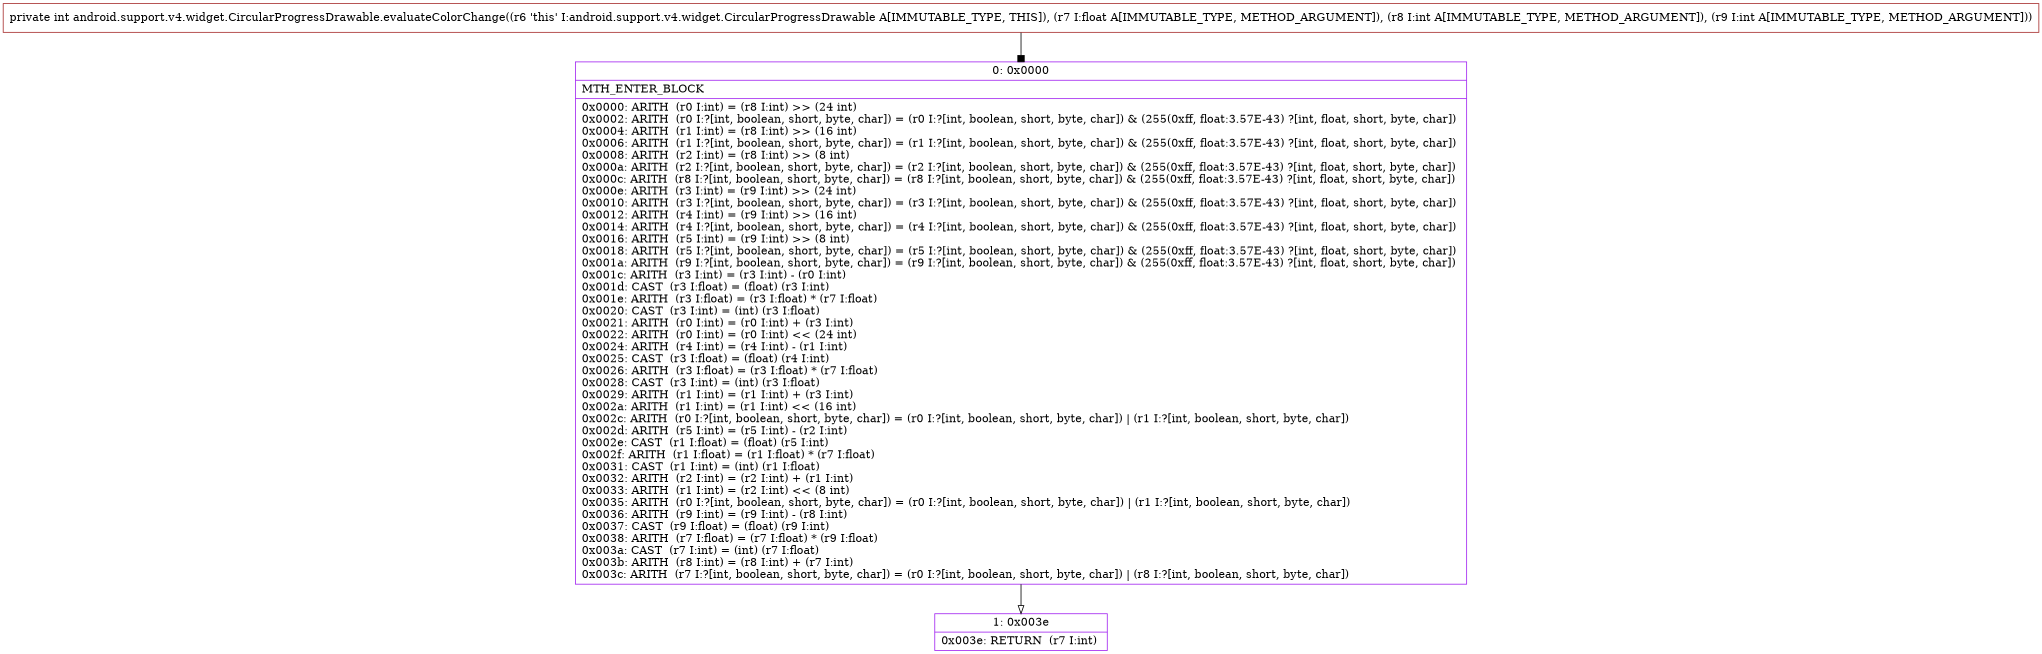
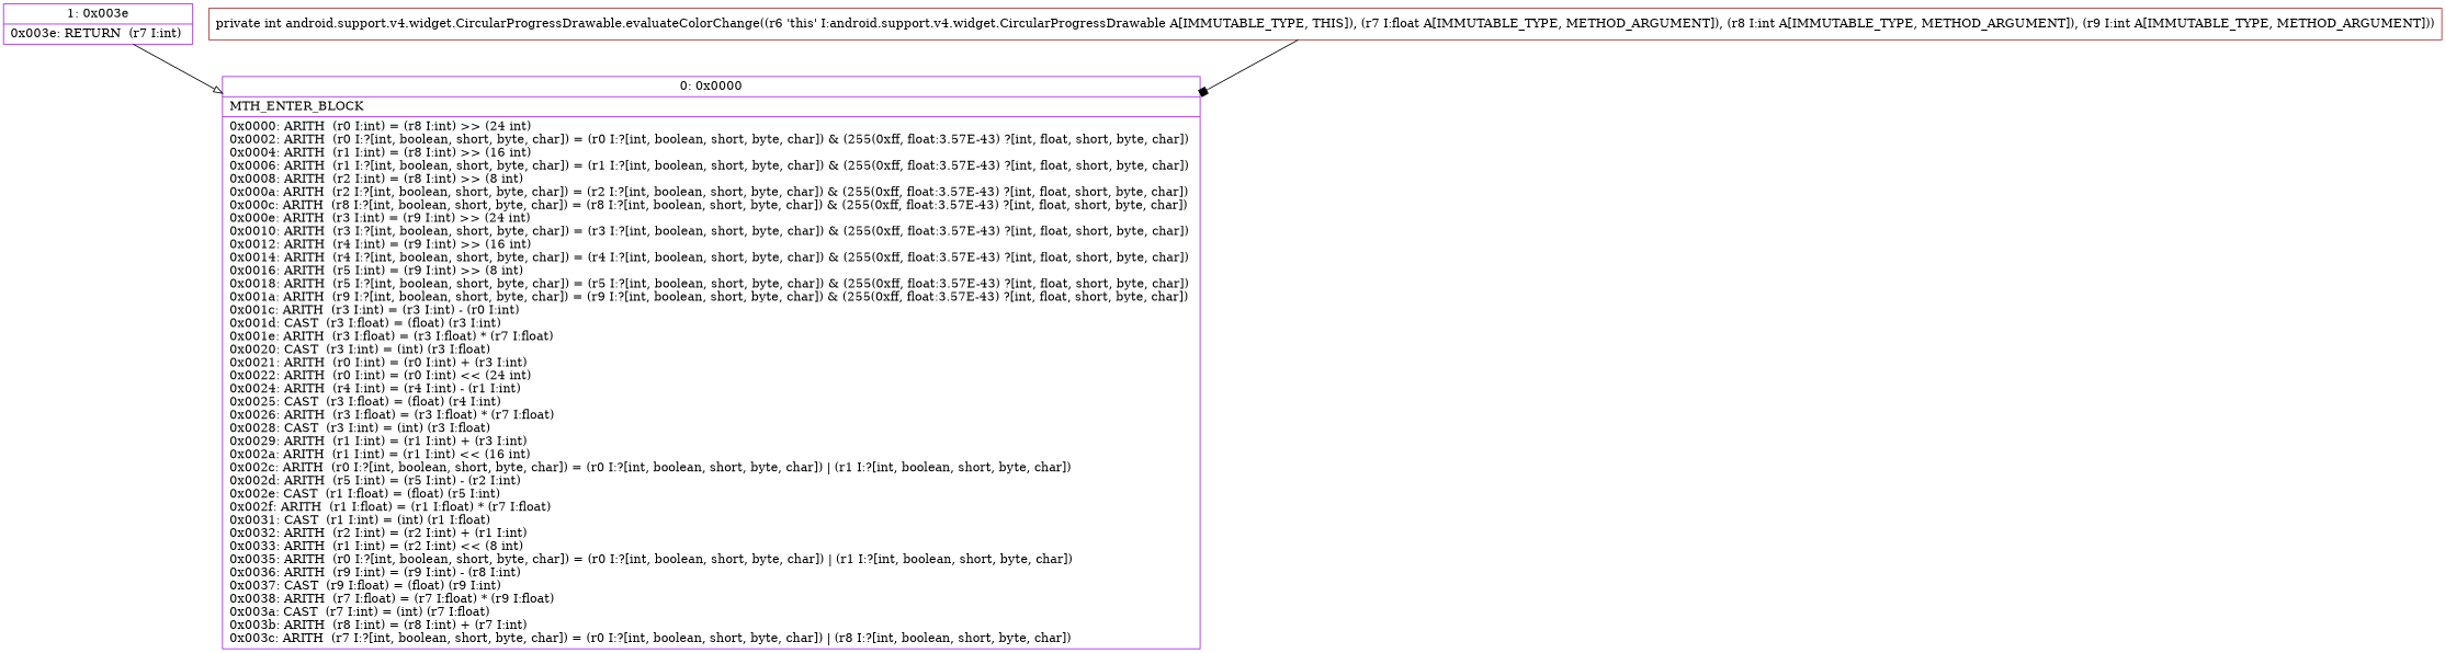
  digraph {
    node [shape=record color=purple]
    n1 [label="{0\:\ 0x0000|MTH_ENTER_BLOCK\l|0x0000: ARITH  (r0 I:int) = (r8 I:int) \>\> (24 int) \l0x0002: ARITH  (r0 I:?[int, boolean, short, byte, char]) = (r0 I:?[int, boolean, short, byte, char]) & (255(0xff, float:3.57E\-43) ?[int, float, short, byte, char]) \l0x0004: ARITH  (r1 I:int) = (r8 I:int) \>\> (16 int) \l0x0006: ARITH  (r1 I:?[int, boolean, short, byte, char]) = (r1 I:?[int, boolean, short, byte, char]) & (255(0xff, float:3.57E\-43) ?[int, float, short, byte, char]) \l0x0008: ARITH  (r2 I:int) = (r8 I:int) \>\> (8 int) \l0x000a: ARITH  (r2 I:?[int, boolean, short, byte, char]) = (r2 I:?[int, boolean, short, byte, char]) & (255(0xff, float:3.57E\-43) ?[int, float, short, byte, char]) \l0x000c: ARITH  (r8 I:?[int, boolean, short, byte, char]) = (r8 I:?[int, boolean, short, byte, char]) & (255(0xff, float:3.57E\-43) ?[int, float, short, byte, char]) \l0x000e: ARITH  (r3 I:int) = (r9 I:int) \>\> (24 int) \l0x0010: ARITH  (r3 I:?[int, boolean, short, byte, char]) = (r3 I:?[int, boolean, short, byte, char]) & (255(0xff, float:3.57E\-43) ?[int, float, short, byte, char]) \l0x0012: ARITH  (r4 I:int) = (r9 I:int) \>\> (16 int) \l0x0014: ARITH  (r4 I:?[int, boolean, short, byte, char]) = (r4 I:?[int, boolean, short, byte, char]) & (255(0xff, float:3.57E\-43) ?[int, float, short, byte, char]) \l0x0016: ARITH  (r5 I:int) = (r9 I:int) \>\> (8 int) \l0x0018: ARITH  (r5 I:?[int, boolean, short, byte, char]) = (r5 I:?[int, boolean, short, byte, char]) & (255(0xff, float:3.57E\-43) ?[int, float, short, byte, char]) \l0x001a: ARITH  (r9 I:?[int, boolean, short, byte, char]) = (r9 I:?[int, boolean, short, byte, char]) & (255(0xff, float:3.57E\-43) ?[int, float, short, byte, char]) \l0x001c: ARITH  (r3 I:int) = (r3 I:int) \- (r0 I:int) \l0x001d: CAST  (r3 I:float) = (float) (r3 I:int) \l0x001e: ARITH  (r3 I:float) = (r3 I:float) * (r7 I:float) \l0x0020: CAST  (r3 I:int) = (int) (r3 I:float) \l0x0021: ARITH  (r0 I:int) = (r0 I:int) + (r3 I:int) \l0x0022: ARITH  (r0 I:int) = (r0 I:int) \<\< (24 int) \l0x0024: ARITH  (r4 I:int) = (r4 I:int) \- (r1 I:int) \l0x0025: CAST  (r3 I:float) = (float) (r4 I:int) \l0x0026: ARITH  (r3 I:float) = (r3 I:float) * (r7 I:float) \l0x0028: CAST  (r3 I:int) = (int) (r3 I:float) \l0x0029: ARITH  (r1 I:int) = (r1 I:int) + (r3 I:int) \l0x002a: ARITH  (r1 I:int) = (r1 I:int) \<\< (16 int) \l0x002c: ARITH  (r0 I:?[int, boolean, short, byte, char]) = (r0 I:?[int, boolean, short, byte, char]) \| (r1 I:?[int, boolean, short, byte, char]) \l0x002d: ARITH  (r5 I:int) = (r5 I:int) \- (r2 I:int) \l0x002e: CAST  (r1 I:float) = (float) (r5 I:int) \l0x002f: ARITH  (r1 I:float) = (r1 I:float) * (r7 I:float) \l0x0031: CAST  (r1 I:int) = (int) (r1 I:float) \l0x0032: ARITH  (r2 I:int) = (r2 I:int) + (r1 I:int) \l0x0033: ARITH  (r1 I:int) = (r2 I:int) \<\< (8 int) \l0x0035: ARITH  (r0 I:?[int, boolean, short, byte, char]) = (r0 I:?[int, boolean, short, byte, char]) \| (r1 I:?[int, boolean, short, byte, char]) \l0x0036: ARITH  (r9 I:int) = (r9 I:int) \- (r8 I:int) \l0x0037: CAST  (r9 I:float) = (float) (r9 I:int) \l0x0038: ARITH  (r7 I:float) = (r7 I:float) * (r9 I:float) \l0x003a: CAST  (r7 I:int) = (int) (r7 I:float) \l0x003b: ARITH  (r8 I:int) = (r8 I:int) + (r7 I:int) \l0x003c: ARITH  (r7 I:?[int, boolean, short, byte, char]) = (r0 I:?[int, boolean, short, byte, char]) \| (r8 I:?[int, boolean, short, byte, char]) \l}"]
    n2 [label="{1\:\ 0x003e|0x003e: RETURN  (r7 I:int) \l}"]
    n3 [label="{private int android.support.v4.widget.CircularProgressDrawable.evaluateColorChange((r6 'this' I:android.support.v4.widget.CircularProgressDrawable A[IMMUTABLE_TYPE, THIS]), (r7 I:float A[IMMUTABLE_TYPE, METHOD_ARGUMENT]), (r8 I:int A[IMMUTABLE_TYPE, METHOD_ARGUMENT]), (r9 I:int A[IMMUTABLE_TYPE, METHOD_ARGUMENT])) }" color=brown]
-   n1 -> n2 [arrowhead=onormal]
+   n2 -> n1 [arrowhead=onormal]
    n3 -> n1 [arrowhead=box]
  }
